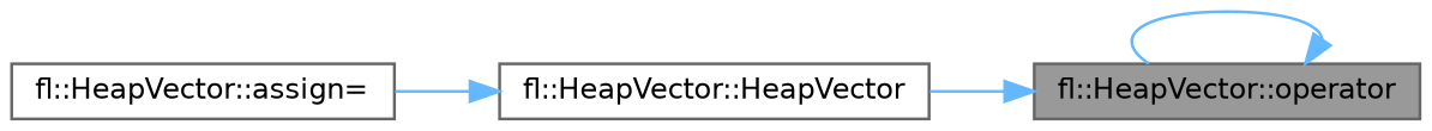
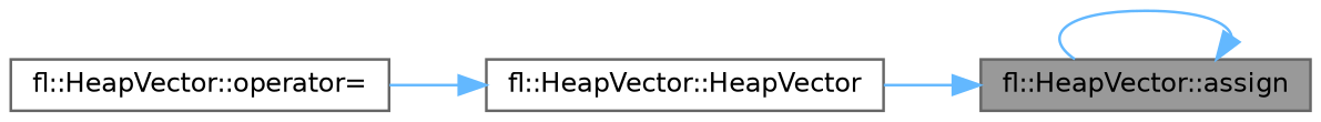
  digraph {
    rankdir=RL
    node [color=grey40 fillcolor=white fontname=Helvetica fontsize=10 shape=box style=filled]
    edge [color=steelblue1 dir=back fontname=Helvetica fontsize=10 labelfontname=Helvetica labelfontsize=10 style=solid]
-   n1 [color=gray40 fillcolor=grey60 fontcolor=black height=0.2 label="fl::HeapVector::operator" width=0.4]
+   n1 [color=gray40 fillcolor=grey60 fontcolor=black height=0.2 label="fl::HeapVector::assign" width=0.4]
    n2 [height=0.2 label="fl::HeapVector::HeapVector" width=0.4]
-   n3 [height=0.2 label="fl::HeapVector::assign=" width=0.4]
+   n3 [height=0.2 label="fl::HeapVector::operator=" width=0.4]
    n1 -> n1
    n1 -> n2
    n2 -> n3
  }
